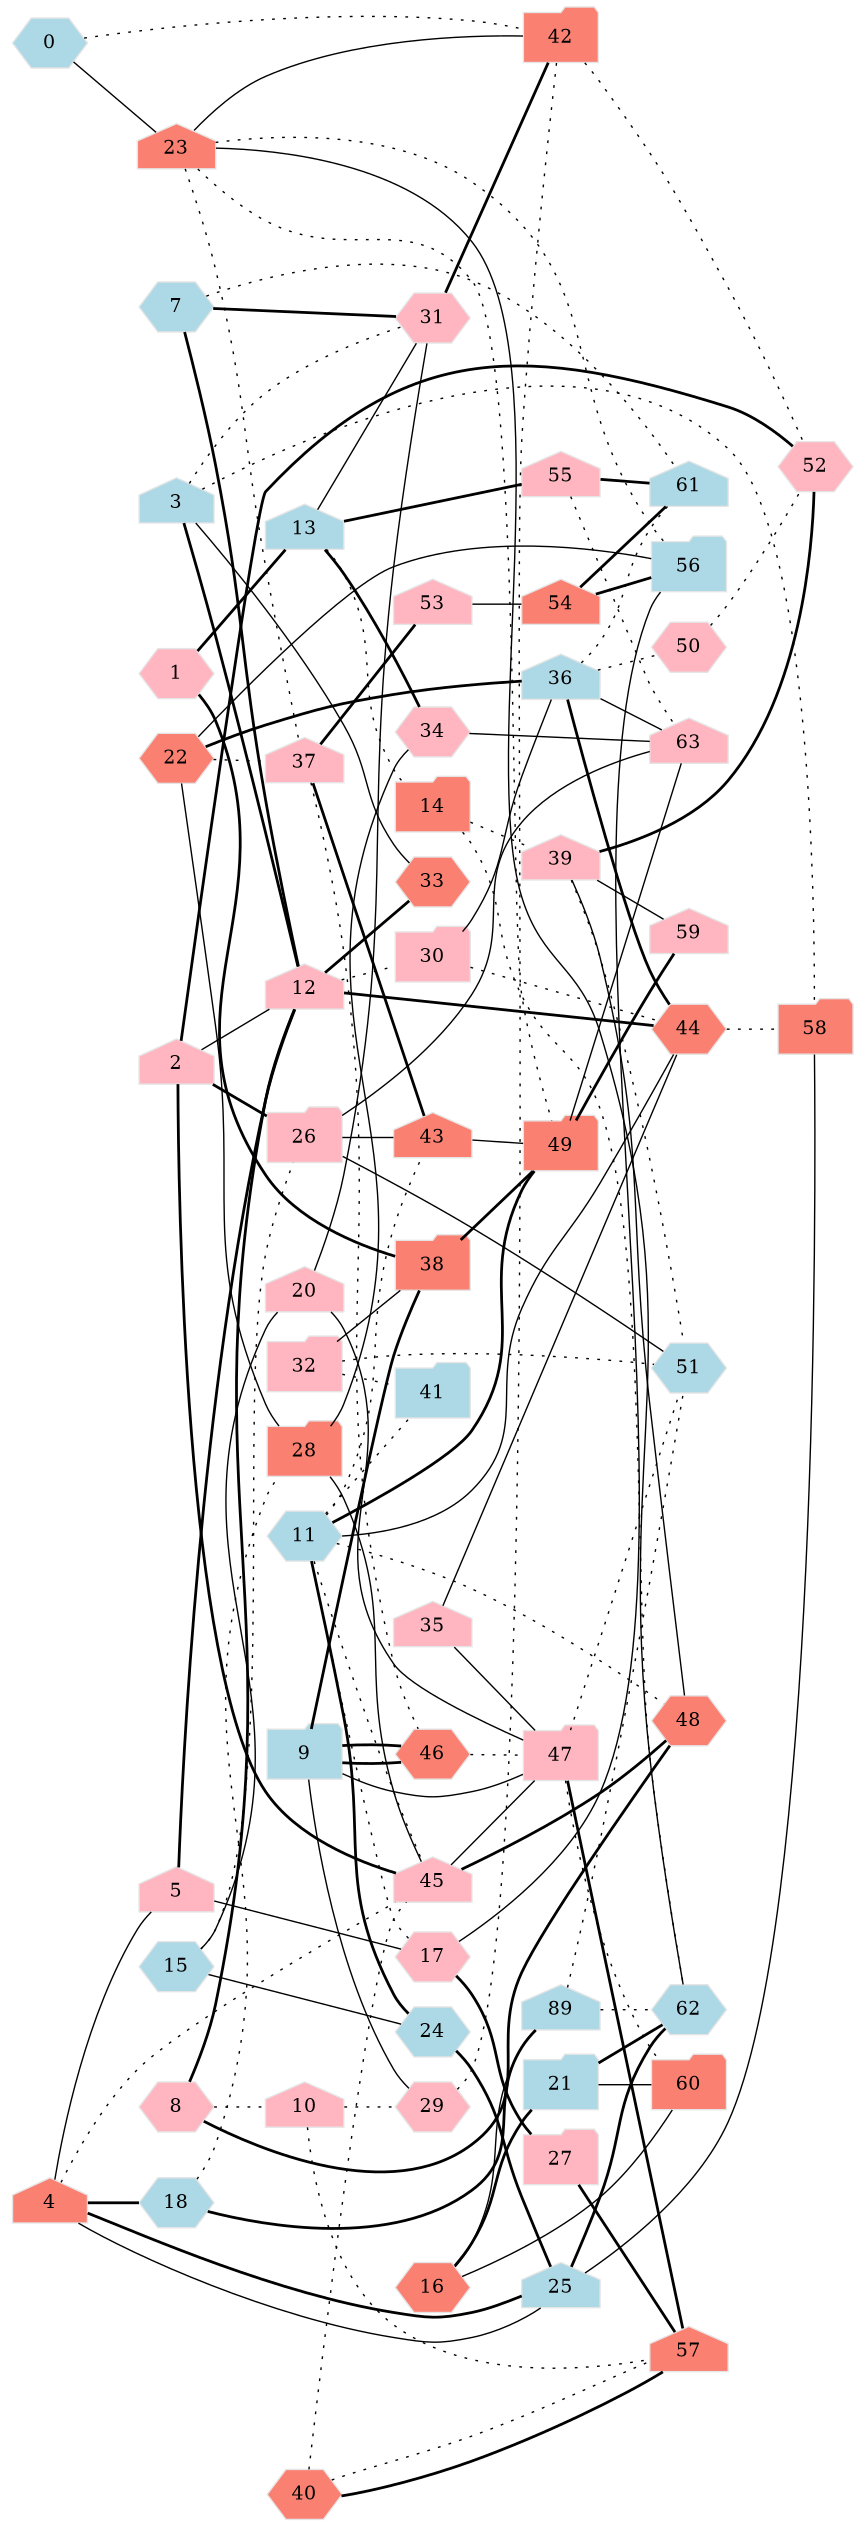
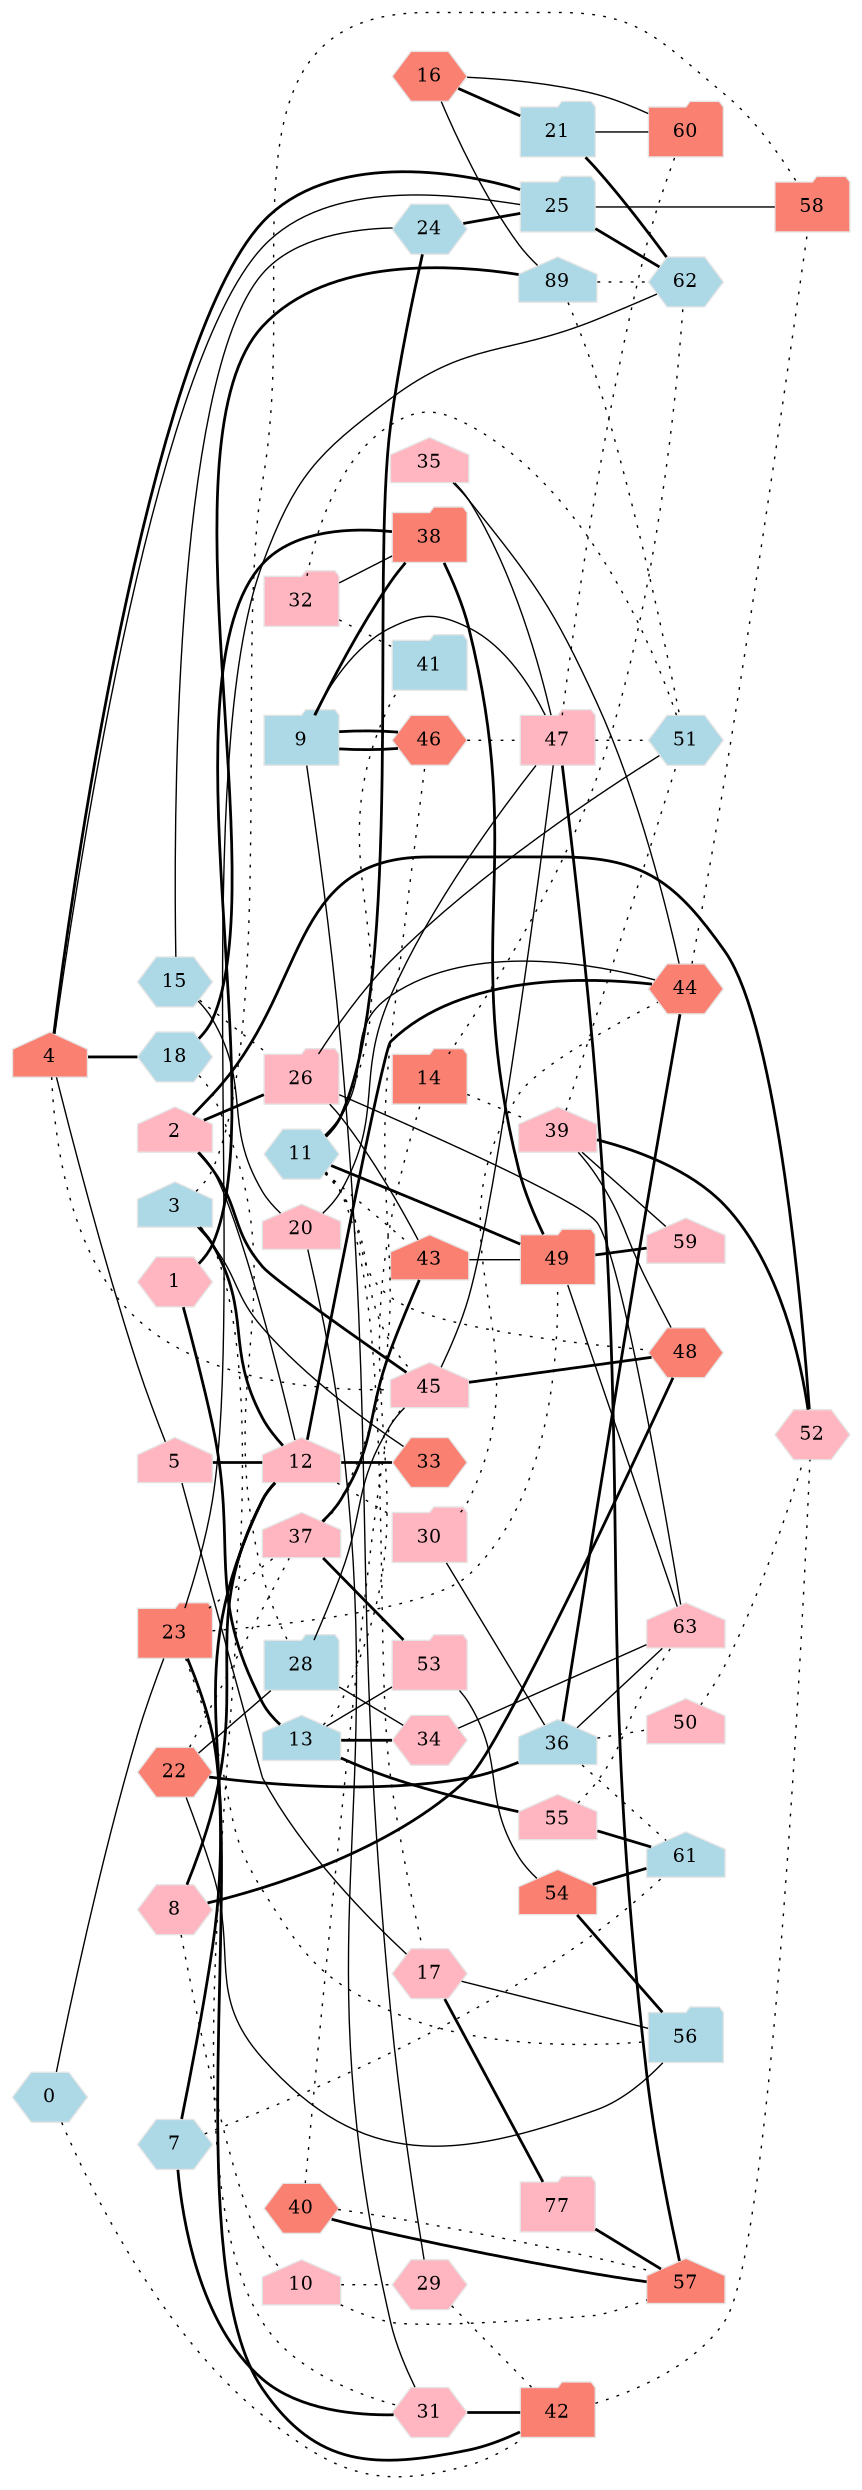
  graph {
    rankdir=LR
    node [color=gray90 fillcolor=lightpink shape=house style=filled]
    edge [style=bold]
    1 [shape=hexagon]
    13 [fillcolor=lightblue]
    38 [fillcolor=salmon shape=folder]
    31 [shape=hexagon]
    14 [fillcolor=salmon shape=folder]
    34 [shape=hexagon]
    55
    49 [fillcolor=salmon shape=folder]
    2
    12
    26 [shape=folder]
    45
    52 [shape=hexagon]
    33 [fillcolor=salmon shape=hexagon]
    44 [fillcolor=salmon shape=hexagon]
    30 [shape=folder]
    43 [fillcolor=salmon]
    51 [fillcolor=lightblue shape=hexagon]
    63
    48 [fillcolor=salmon shape=hexagon]
    47 [shape=folder]
    3 [fillcolor=lightblue]
    58 [fillcolor=salmon shape=folder]
    42 [fillcolor=salmon shape=folder]
    4 [fillcolor=salmon]
    5
    18 [fillcolor=lightblue shape=hexagon]
-   25 [fillcolor=lightblue]
+   25 [fillcolor=lightblue shape=folder]
    17 [shape=hexagon]
    n30 [fillcolor=lightblue label=89]
-   28 [fillcolor=salmon shape=folder]
+   28 [fillcolor=lightblue shape=folder]
    62 [fillcolor=lightblue shape=hexagon]
-   27 [shape=folder]
+   27 [shape=folder label=77]
    56 [fillcolor=lightblue shape=folder]
    n35 [fillcolor=lightblue label=0 shape=hexagon]
-   23 [fillcolor=salmon]
+   23 [fillcolor=salmon shape=folder]
    37
    7 [fillcolor=lightblue shape=hexagon]
    61 [fillcolor=lightblue]
    8 [shape=hexagon]
    10
    29 [shape=hexagon]
    57 [fillcolor=salmon]
    9 [fillcolor=lightblue shape=folder]
    46 [fillcolor=salmon shape=hexagon]
    60 [fillcolor=salmon shape=folder]
    11 [fillcolor=lightblue shape=hexagon]
    24 [fillcolor=lightblue shape=hexagon]
    41 [fillcolor=lightblue shape=folder]
    59
    36 [fillcolor=lightblue]
    39
    15 [fillcolor=lightblue shape=hexagon]
    20
    16 [fillcolor=salmon shape=hexagon]
    21 [fillcolor=lightblue shape=folder]
    22 [fillcolor=salmon shape=hexagon]
-   50 [shape=hexagon]
-   53
+   50
+   53 [shape=folder]
    32 [shape=folder]
    35
    54 [fillcolor=salmon]
    40 [fillcolor=salmon shape=hexagon]
    1 -- 13
    1 -- 38
-   13 -- 31 [style=solid]
+   13 -- 53 [style=solid]
    13 -- 14 [style=dotted]
    13 -- 34
    13 -- 55
    38 -- 49
    31 -- 42
    14 -- 62 [style=dotted]
    14 -- 39 [style=dotted]
    34 -- 63 [style=solid]
    55 -- 63 [style=dotted]
    55 -- 61
    49 -- 63 [style=solid]
    49 -- 59
    2 -- 12 [style=solid]
    2 -- 26
    2 -- 45
    2 -- 52
    12 -- 33
    12 -- 44
    12 -- 30 [style=dotted]
    26 -- 43 [style=solid]
    26 -- 51 [style=solid]
    26 -- 63 [style=solid]
    45 -- 48
    45 -- 47 [style=solid]
    44 -- 58 [style=dotted]
    30 -- 44 [style=dotted]
    30 -- 36 [style=solid]
    43 -- 49 [style=solid]
    47 -- 51 [style=dotted]
    47 -- 57
    47 -- 60 [style=dotted]
    3 -- 31 [style=dotted]
    3 -- 12
    3 -- 33 [style=solid]
    3 -- 58 [style=dotted]
    42 -- 52 [style=dotted]
    4 -- 45 [style=dotted]
    4 -- 5 [style=solid]
    4 -- 18
    4 -- 25 [style=solid]
    4 -- 25
    5 -- 12
    5 -- 17 [style=solid]
    18 -- n30
    18 -- 28 [style=dotted]
    25 -- 58 [style=solid]
    25 -- 62
    17 -- 27
    17 -- 56 [style=solid]
    n30 -- 51 [style=dotted]
    n30 -- 62 [style=dotted]
    28 -- 34 [style=solid]
    28 -- 45 [style=solid]
    27 -- 57
    n35 -- 42 [style=dotted]
    n35 -- 23 [style=solid]
    23 -- 49 [style=dotted]
-   23 -- 42 [style=solid]
+   23 -- 42
    23 -- 62 [style=solid]
    23 -- 56 [style=dotted]
    23 -- 37 [style=dotted]
    37 -- 43
    37 -- 46 [style=dotted]
    37 -- 53
    7 -- 31
    7 -- 12
    7 -- 61 [style=dotted]
    8 -- 12
    8 -- 48
    8 -- 10 [style=dotted]
    10 -- 29 [style=dotted]
    10 -- 57 [style=dotted]
    29 -- 42 [style=dotted]
    9 -- 38
    9 -- 47 [style=solid]
    9 -- 29 [style=solid]
    9 -- 46
    9 -- 46
    46 -- 47 [style=dotted]
    11 -- 49
    11 -- 45 [style=dotted]
    11 -- 44 [style=solid]
    11 -- 43 [style=dotted]
    11 -- 48 [style=dotted]
    11 -- 17 [style=dotted]
    11 -- 24
    11 -- 41 [style=dotted]
    24 -- 25
    36 -- 44
    36 -- 63 [style=solid]
    36 -- 61 [style=dotted]
    36 -- 50 [style=dotted]
    39 -- 52
    39 -- 51 [style=dotted]
    39 -- 48 [style=solid]
    39 -- 59 [style=solid]
    15 -- 26 [style=dotted]
    15 -- 24 [style=solid]
    15 -- 20 [style=solid]
    20 -- 31 [style=solid]
    20 -- 47 [style=solid]
    16 -- n30 [style=solid]
    16 -- 60 [style=solid]
    16 -- 21
    21 -- 62
    21 -- 60 [style=solid]
    22 -- 28 [style=solid]
    22 -- 56 [style=solid]
    22 -- 37 [style=dotted]
    22 -- 36
    50 -- 52 [style=dotted]
    53 -- 54 [style=solid]
    32 -- 38 [style=solid]
    32 -- 51 [style=dotted]
    32 -- 41 [style=dotted]
    35 -- 44 [style=solid]
    35 -- 47 [style=solid]
    54 -- 56
    54 -- 61
    40 -- 45 [style=dotted]
    40 -- 57
    40 -- 57 [style=dotted]
  }
